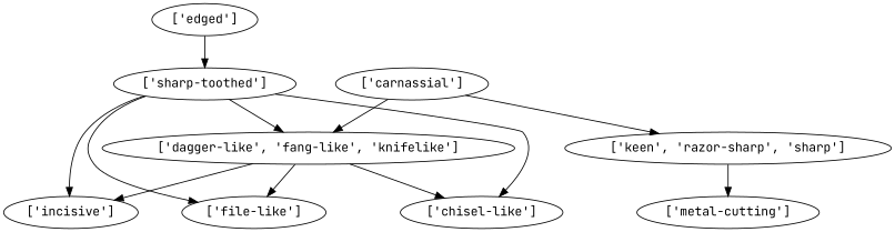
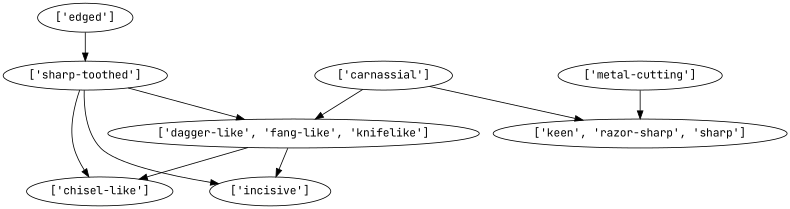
  strict digraph {
    fontname="JetBrains Mono"
    node [fontname="JetBrains Mono"]
    edge [fontname="JetBrains Mono"]
    "['edged']"
    "['sharp-toothed']"
    "['dagger-like', 'fang-like', 'knifelike']"
    "['incisive']"
    "['chisel-like']"
-   "['file-like']"
    "['keen', 'razor-sharp', 'sharp']"
    "['metal-cutting']"
    "['carnassial']"
    "['edged']" -> "['sharp-toothed']"
    "['sharp-toothed']" -> "['dagger-like', 'fang-like', 'knifelike']"
    "['sharp-toothed']" -> "['incisive']"
    "['sharp-toothed']" -> "['chisel-like']"
-   "['sharp-toothed']" -> "['file-like']"
    "['dagger-like', 'fang-like', 'knifelike']" -> "['incisive']"
    "['dagger-like', 'fang-like', 'knifelike']" -> "['chisel-like']"
-   "['dagger-like', 'fang-like', 'knifelike']" -> "['file-like']"
-   "['keen', 'razor-sharp', 'sharp']" -> "['metal-cutting']"
+   "['metal-cutting']" -> "['keen', 'razor-sharp', 'sharp']"
    "['carnassial']" -> "['dagger-like', 'fang-like', 'knifelike']"
    "['carnassial']" -> "['keen', 'razor-sharp', 'sharp']"
  }
